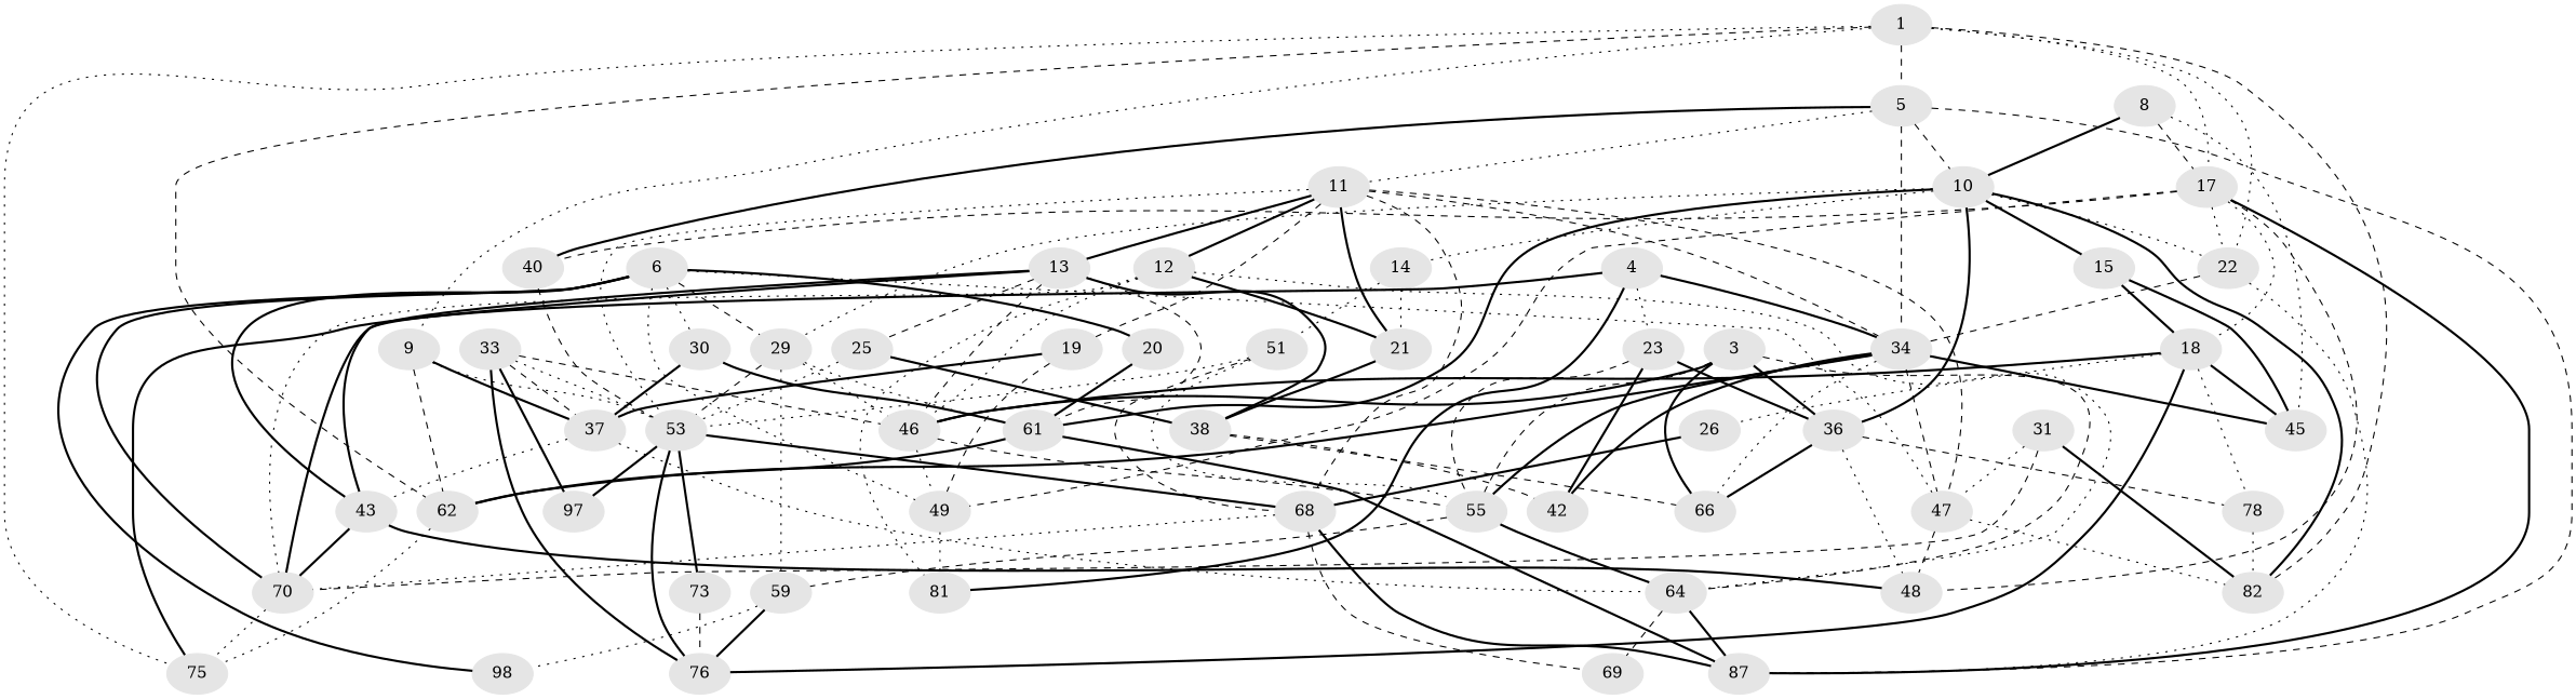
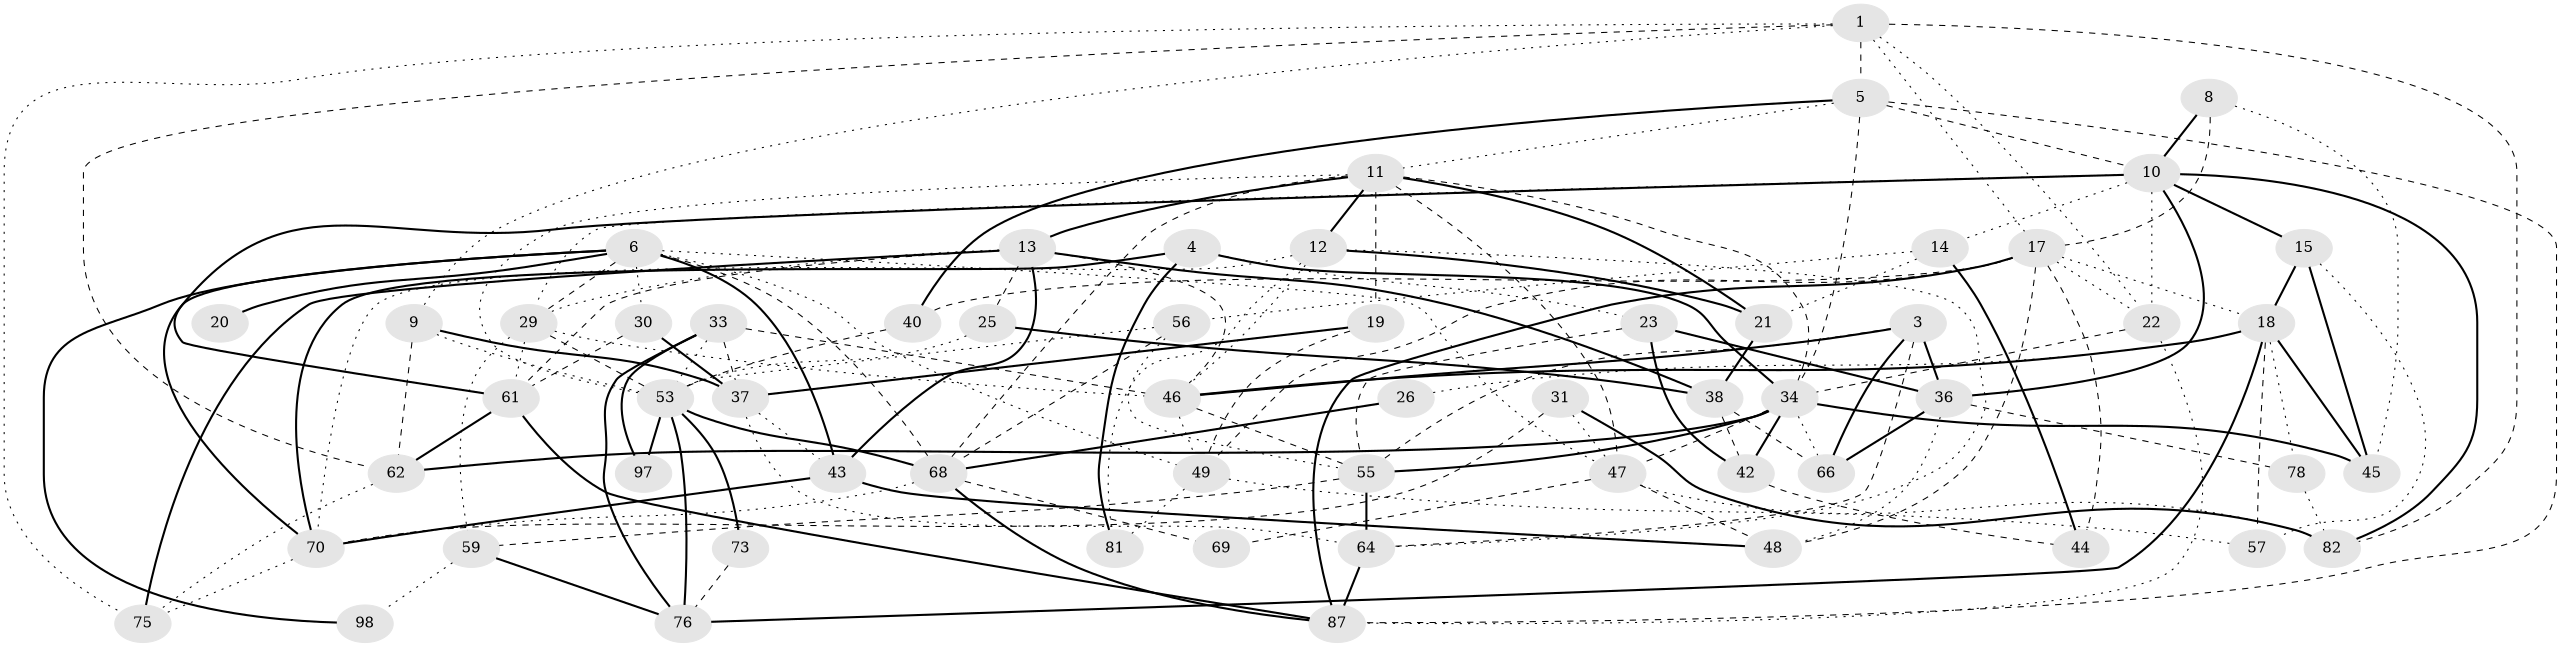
  graph {
    node [color=gray90 style=filled]
    edge [style=bold]
    1 [super="+54"]
    5 [super="+39"]
    9 [super="+16"]
    17 [super="+56"]
    22 [super="+84"]
    62 [super="+91"]
    75
    82 [super="+86"]
    34 [super="+52"]
    10 [super="+92"]
    11 [super="+72"]
    40
    87 [super="+93"]
    37 [super="+58"]
    53 [super="+101"]
    49 [super="+67"]
+   44
    18 [super="+41"]
    48
    68 [super="+95"]
    26
    3 [super="+27"]
    36 [super="+77"]
    46 [super="+83"]
    55 [super="+88"]
    64 [super="+85"]
    66 [super="+74"]
    78
    59
    23 [super="+100"]
    42
    4
    70 [super="+79"]
    81
    47 [super="+50"]
    45 [super="+60"]
    29 [super="+90"]
    61 [super="+89"]
    14 [super="+24"]
    15 [super="+65"]
    12 [super="+32"]
    13 [super="+71"]
    19
    21 [super="+28"]
    6 [super="+35"]
    20
    30
    43 [super="+80"]
    98
    69
-   51 [super="+63"]
+   57
+   51 [super="+63" label=56]
    8
    97
    76 [super="+96"]
    73
    25
    38 [super="+99"]
    31
    33 [super="+94"]
    1 -- 5 [style=dashed]
    1 -- 9 [style=dotted]
    1 -- 17 [style=dotted]
    1 -- 22 [style=dotted]
    1 -- 62 [style=dashed]
    1 -- 75 [style=dotted]
    1 -- 82 [style=dashed]
    5 -- 34 [style=dashed]
    5 -- 10 [style=dashed]
    5 -- 11 [style=dotted]
    5 -- 40
    5 -- 87 [style=dashed]
    9 -- 62 [style=dashed]
    9 -- 37
    9 -- 53 [style=dotted]
    17 -- 22 [style=dotted]
    17 -- 40 [style=dashed]
    17 -- 87
    17 -- 49 [style=dashed]
+   17 -- 44 [style=dashed]
    17 -- 18 [style=dotted]
    17 -- 48 [style=dashed]
    22 -- 34 [style=dashed weight=2]
    22 -- 87 [style=dotted]
    62 -- 75 [style=dotted]
    34 -- 62
    34 -- 55
    34 -- 66 [style=dotted]
    34 -- 42
    34 -- 47 [style=dashed]
    34 -- 45
    10 -- 22 [style=dotted]
    10 -- 82
    10 -- 36
    10 -- 29 [style=dotted]
    10 -- 61
    10 -- 14 [style=dotted]
    10 -- 15
    11 -- 34 [style=dashed]
    11 -- 53 [style=dotted]
    11 -- 68 [style=dashed]
    11 -- 47 [style=dashed]
    11 -- 12
    11 -- 13
    11 -- 19 [style=dashed]
    11 -- 21
    40 -- 53 [style=dashed]
    37 -- 64 [style=dotted]
    37 -- 43 [style=dotted]
    53 -- 68
    53 -- 97
    53 -- 76
    53 -- 73
    49 -- 81 [style=dotted]
+   49 -- 57 [style=dotted]
    18 -- 26 [style=dotted]
    18 -- 46
    18 -- 78 [style=dotted]
    18 -- 45
+   18 -- 57 [style=dashed]
    18 -- 76
    68 -- 87
    68 -- 70 [style=dotted]
    68 -- 69 [style=dashed]
    26 -- 68
    3 -- 36
    3 -- 46
    3 -- 55 [style=dashed]
    3 -- 64 [style=dashed]
    3 -- 66
    36 -- 48 [style=dotted]
    36 -- 66
    36 -- 78 [style=dashed]
    46 -- 49 [style=dotted]
    46 -- 55 [style=dashed]
    55 -- 64
    55 -- 59 [style=dashed]
    64 -- 87
    78 -- 82 [style=dotted]
    59 -- 98 [style=dotted]
    59 -- 76
    23 -- 36 [weight=2]
    23 -- 55 [style=dashed]
    23 -- 42
+   42 -- 44 [style=dashed]
    4 -- 34
    4 -- 23 [style=dotted]
    4 -- 70
    4 -- 81
    70 -- 75 [style=dotted]
    47 -- 82 [style=dotted]
    47 -- 48 [style=dashed]
-   64 -- 69 [style=dashed]
+   47 -- 69 [style=dashed]
    29 -- 53 [style=dashed]
    29 -- 46 [style=dotted]
    29 -- 59 [style=dotted]
    29 -- 61 [style=dotted]
    61 -- 62
    61 -- 87
+   14 -- 44
    14 -- 21 [style=dotted]
    14 -- 51 [style=dotted]
    15 -- 18
    15 -- 45
+   15 -- 57 [style=dotted]
    12 -- 46 [style=dotted]
    12 -- 64 [style=dotted]
    12 -- 70 [style=dotted]
    12 -- 81 [style=dotted]
    12 -- 21
    13 -- 75
    13 -- 46 [style=dashed]
+   13 -- 29 [style=dotted]
    13 -- 61 [style=dashed]
    13 -- 43
    13 -- 25 [style=dashed]
    13 -- 38 [weight=2]
    19 -- 37
    19 -- 49 [style=dashed]
    21 -- 38
    6 -- 49 [style=dotted]
+   6 -- 68 [style=dashed]
    6 -- 70 [weight=2]
    6 -- 47 [style=dotted]
    6 -- 29 [style=dashed]
    6 -- 20
    6 -- 30 [style=dotted]
    6 -- 43
    6 -- 98
-   20 -- 61
    30 -- 37
-   30 -- 61
+   30 -- 61 [style=dashed]
    43 -- 48
    43 -- 70
    51 -- 53 [style=dotted]
    51 -- 68 [style=dashed]
    51 -- 55 [style=dotted]
    8 -- 17 [style=dashed]
    8 -- 10
    8 -- 45 [style=dotted]
    73 -- 76 [style=dashed]
    25 -- 53 [style=dotted]
    25 -- 38
    38 -- 66 [style=dashed]
    38 -- 42 [style=dashed]
    31 -- 82
    31 -- 70 [style=dashed]
    31 -- 47 [style=dotted]
    33 -- 37 [style=dashed]
    33 -- 53 [style=dotted]
    33 -- 46 [style=dashed]
    33 -- 97
    33 -- 76
  }
